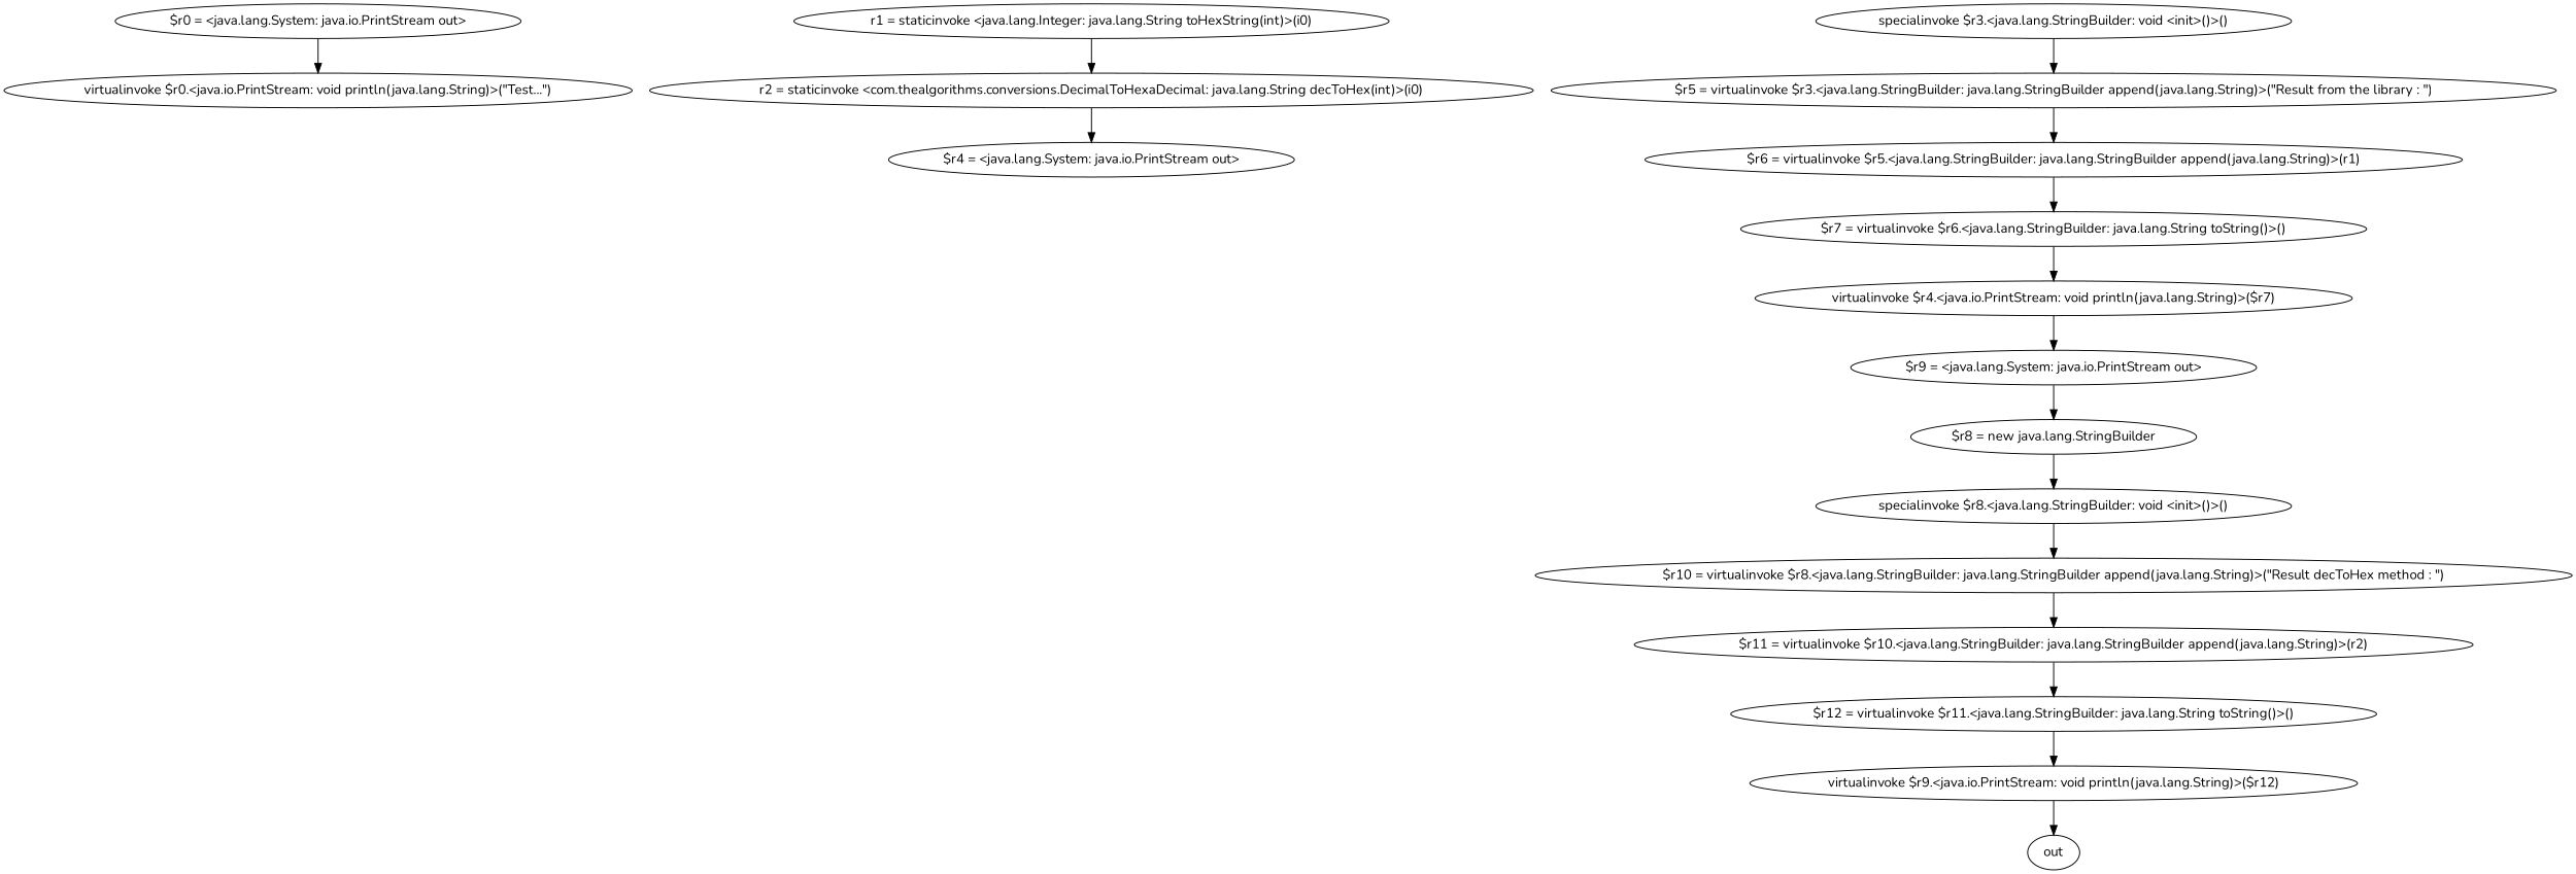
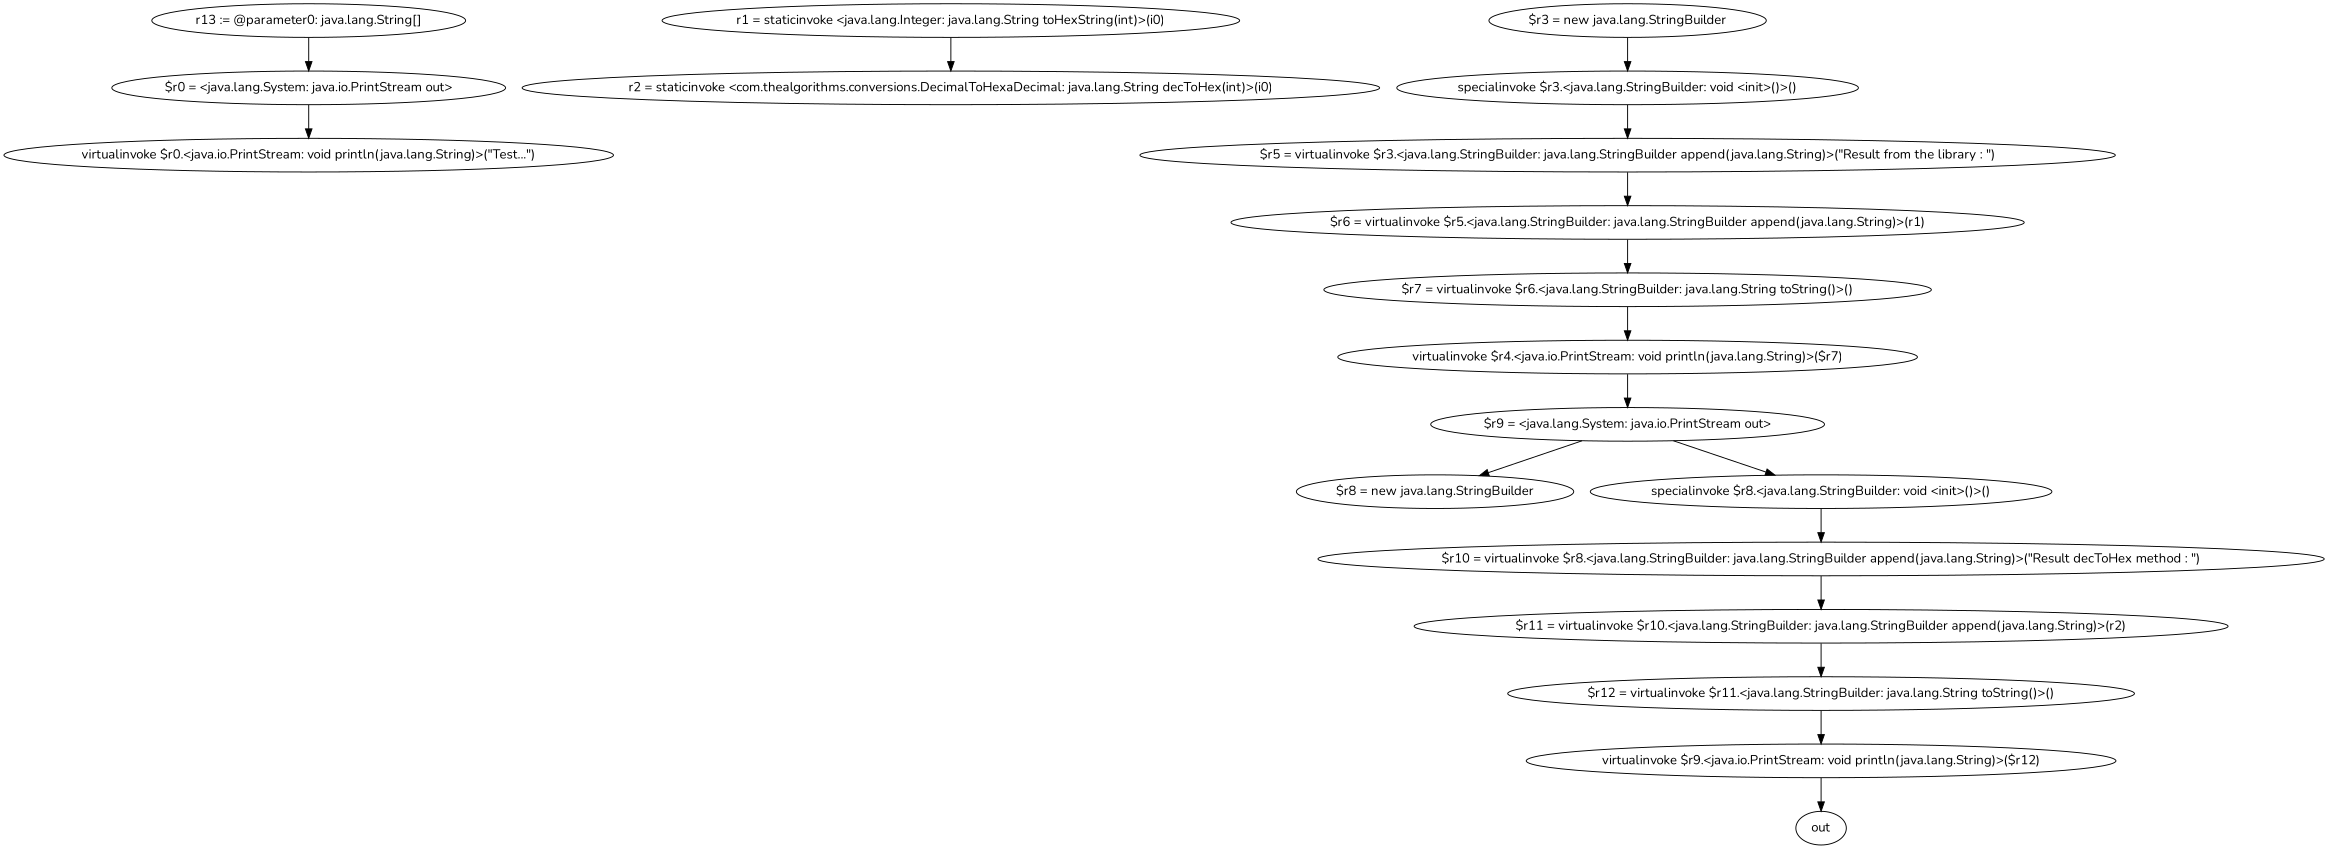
  digraph {
    fontname=Nunito
    node [fontname=Nunito]
    edge [fontname=Nunito]
+   "r13 := @parameter0: java.lang.String[]"
    "$r0 = <java.lang.System: java.io.PrintStream out>"
    "virtualinvoke $r0.<java.io.PrintStream: void println(java.lang.String)>(\"Test...\")"
    "r1 = staticinvoke <java.lang.Integer: java.lang.String toHexString(int)>(i0)"
    "r2 = staticinvoke <com.thealgorithms.conversions.DecimalToHexaDecimal: java.lang.String decToHex(int)>(i0)"
-   "$r4 = <java.lang.System: java.io.PrintStream out>"
+   "$r3 = new java.lang.StringBuilder"
    "specialinvoke $r3.<java.lang.StringBuilder: void <init>()>()"
    "$r5 = virtualinvoke $r3.<java.lang.StringBuilder: java.lang.StringBuilder append(java.lang.String)>(\"Result from the library : \")"
    "$r6 = virtualinvoke $r5.<java.lang.StringBuilder: java.lang.StringBuilder append(java.lang.String)>(r1)"
    "$r7 = virtualinvoke $r6.<java.lang.StringBuilder: java.lang.String toString()>()"
    "virtualinvoke $r4.<java.io.PrintStream: void println(java.lang.String)>($r7)"
    "$r9 = <java.lang.System: java.io.PrintStream out>"
    "$r8 = new java.lang.StringBuilder"
    "specialinvoke $r8.<java.lang.StringBuilder: void <init>()>()"
    "$r10 = virtualinvoke $r8.<java.lang.StringBuilder: java.lang.StringBuilder append(java.lang.String)>(\"Result decToHex method : \")"
    "$r11 = virtualinvoke $r10.<java.lang.StringBuilder: java.lang.StringBuilder append(java.lang.String)>(r2)"
    "$r12 = virtualinvoke $r11.<java.lang.StringBuilder: java.lang.String toString()>()"
    "virtualinvoke $r9.<java.io.PrintStream: void println(java.lang.String)>($r12)"
    n20 [label=out]
+   "r13 := @parameter0: java.lang.String[]" -> "$r0 = <java.lang.System: java.io.PrintStream out>"
    "$r0 = <java.lang.System: java.io.PrintStream out>" -> "virtualinvoke $r0.<java.io.PrintStream: void println(java.lang.String)>(\"Test...\")"
    "r1 = staticinvoke <java.lang.Integer: java.lang.String toHexString(int)>(i0)" -> "r2 = staticinvoke <com.thealgorithms.conversions.DecimalToHexaDecimal: java.lang.String decToHex(int)>(i0)"
-   "r2 = staticinvoke <com.thealgorithms.conversions.DecimalToHexaDecimal: java.lang.String decToHex(int)>(i0)" -> "$r4 = <java.lang.System: java.io.PrintStream out>"
+   "$r3 = new java.lang.StringBuilder" -> "specialinvoke $r3.<java.lang.StringBuilder: void <init>()>()"
    "specialinvoke $r3.<java.lang.StringBuilder: void <init>()>()" -> "$r5 = virtualinvoke $r3.<java.lang.StringBuilder: java.lang.StringBuilder append(java.lang.String)>(\"Result from the library : \")"
    "$r5 = virtualinvoke $r3.<java.lang.StringBuilder: java.lang.StringBuilder append(java.lang.String)>(\"Result from the library : \")" -> "$r6 = virtualinvoke $r5.<java.lang.StringBuilder: java.lang.StringBuilder append(java.lang.String)>(r1)"
    "$r6 = virtualinvoke $r5.<java.lang.StringBuilder: java.lang.StringBuilder append(java.lang.String)>(r1)" -> "$r7 = virtualinvoke $r6.<java.lang.StringBuilder: java.lang.String toString()>()"
    "$r7 = virtualinvoke $r6.<java.lang.StringBuilder: java.lang.String toString()>()" -> "virtualinvoke $r4.<java.io.PrintStream: void println(java.lang.String)>($r7)"
    "virtualinvoke $r4.<java.io.PrintStream: void println(java.lang.String)>($r7)" -> "$r9 = <java.lang.System: java.io.PrintStream out>"
    "$r9 = <java.lang.System: java.io.PrintStream out>" -> "$r8 = new java.lang.StringBuilder"
-   "$r8 = new java.lang.StringBuilder" -> "specialinvoke $r8.<java.lang.StringBuilder: void <init>()>()"
+   "$r9 = <java.lang.System: java.io.PrintStream out>" -> "specialinvoke $r8.<java.lang.StringBuilder: void <init>()>()"
    "specialinvoke $r8.<java.lang.StringBuilder: void <init>()>()" -> "$r10 = virtualinvoke $r8.<java.lang.StringBuilder: java.lang.StringBuilder append(java.lang.String)>(\"Result decToHex method : \")"
    "$r10 = virtualinvoke $r8.<java.lang.StringBuilder: java.lang.StringBuilder append(java.lang.String)>(\"Result decToHex method : \")" -> "$r11 = virtualinvoke $r10.<java.lang.StringBuilder: java.lang.StringBuilder append(java.lang.String)>(r2)"
    "$r11 = virtualinvoke $r10.<java.lang.StringBuilder: java.lang.StringBuilder append(java.lang.String)>(r2)" -> "$r12 = virtualinvoke $r11.<java.lang.StringBuilder: java.lang.String toString()>()"
    "$r12 = virtualinvoke $r11.<java.lang.StringBuilder: java.lang.String toString()>()" -> "virtualinvoke $r9.<java.io.PrintStream: void println(java.lang.String)>($r12)"
    "virtualinvoke $r9.<java.io.PrintStream: void println(java.lang.String)>($r12)" -> n20
  }
